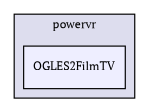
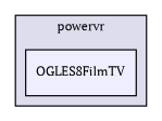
  digraph {
    compound=true
    fontname="PT Serif"
-   n1 [fillcolor="#eeeeff" fontname="PT Serif" fontsize=10 label=OGLES2FilmTV pencolor=black shape=box style=filled]
+   n1 [fillcolor="#eeeeff" fontname="PT Serif" fontsize=10 label=OGLES8FilmTV pencolor=black shape=box style=filled]
    subgraph cluster_1 {
      bgcolor="#ddddee"
      fontsize=10
      label=powervr
      pencolor=black
      n1
    }
  }
